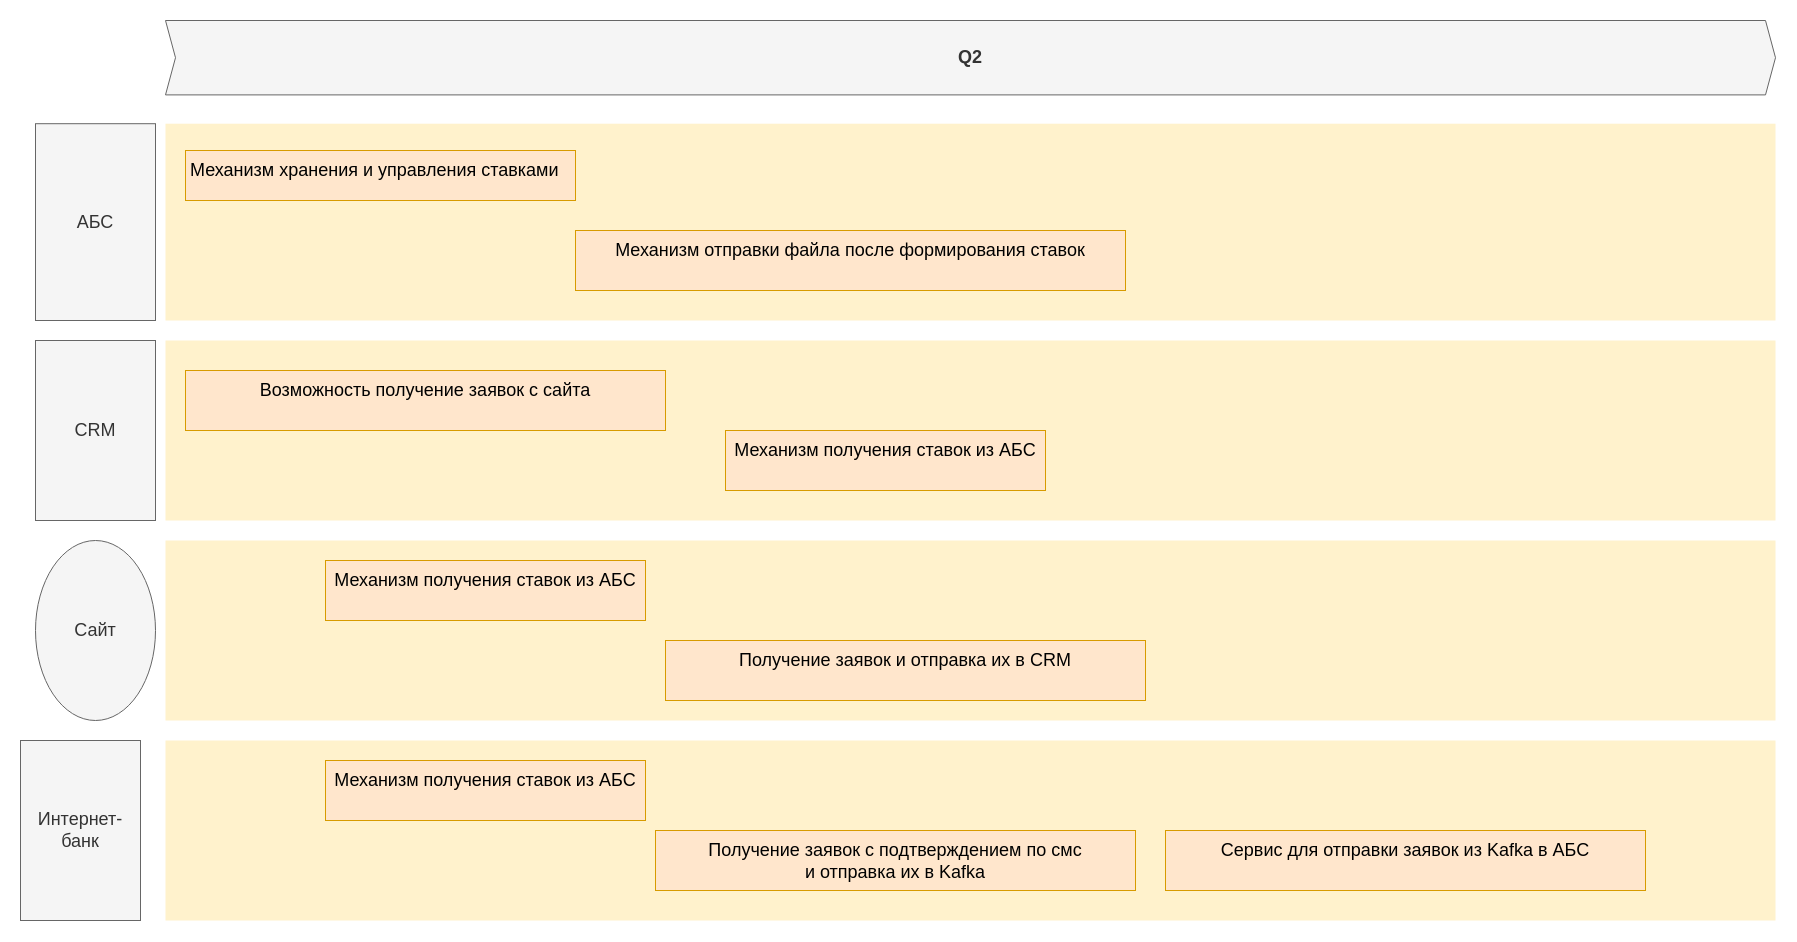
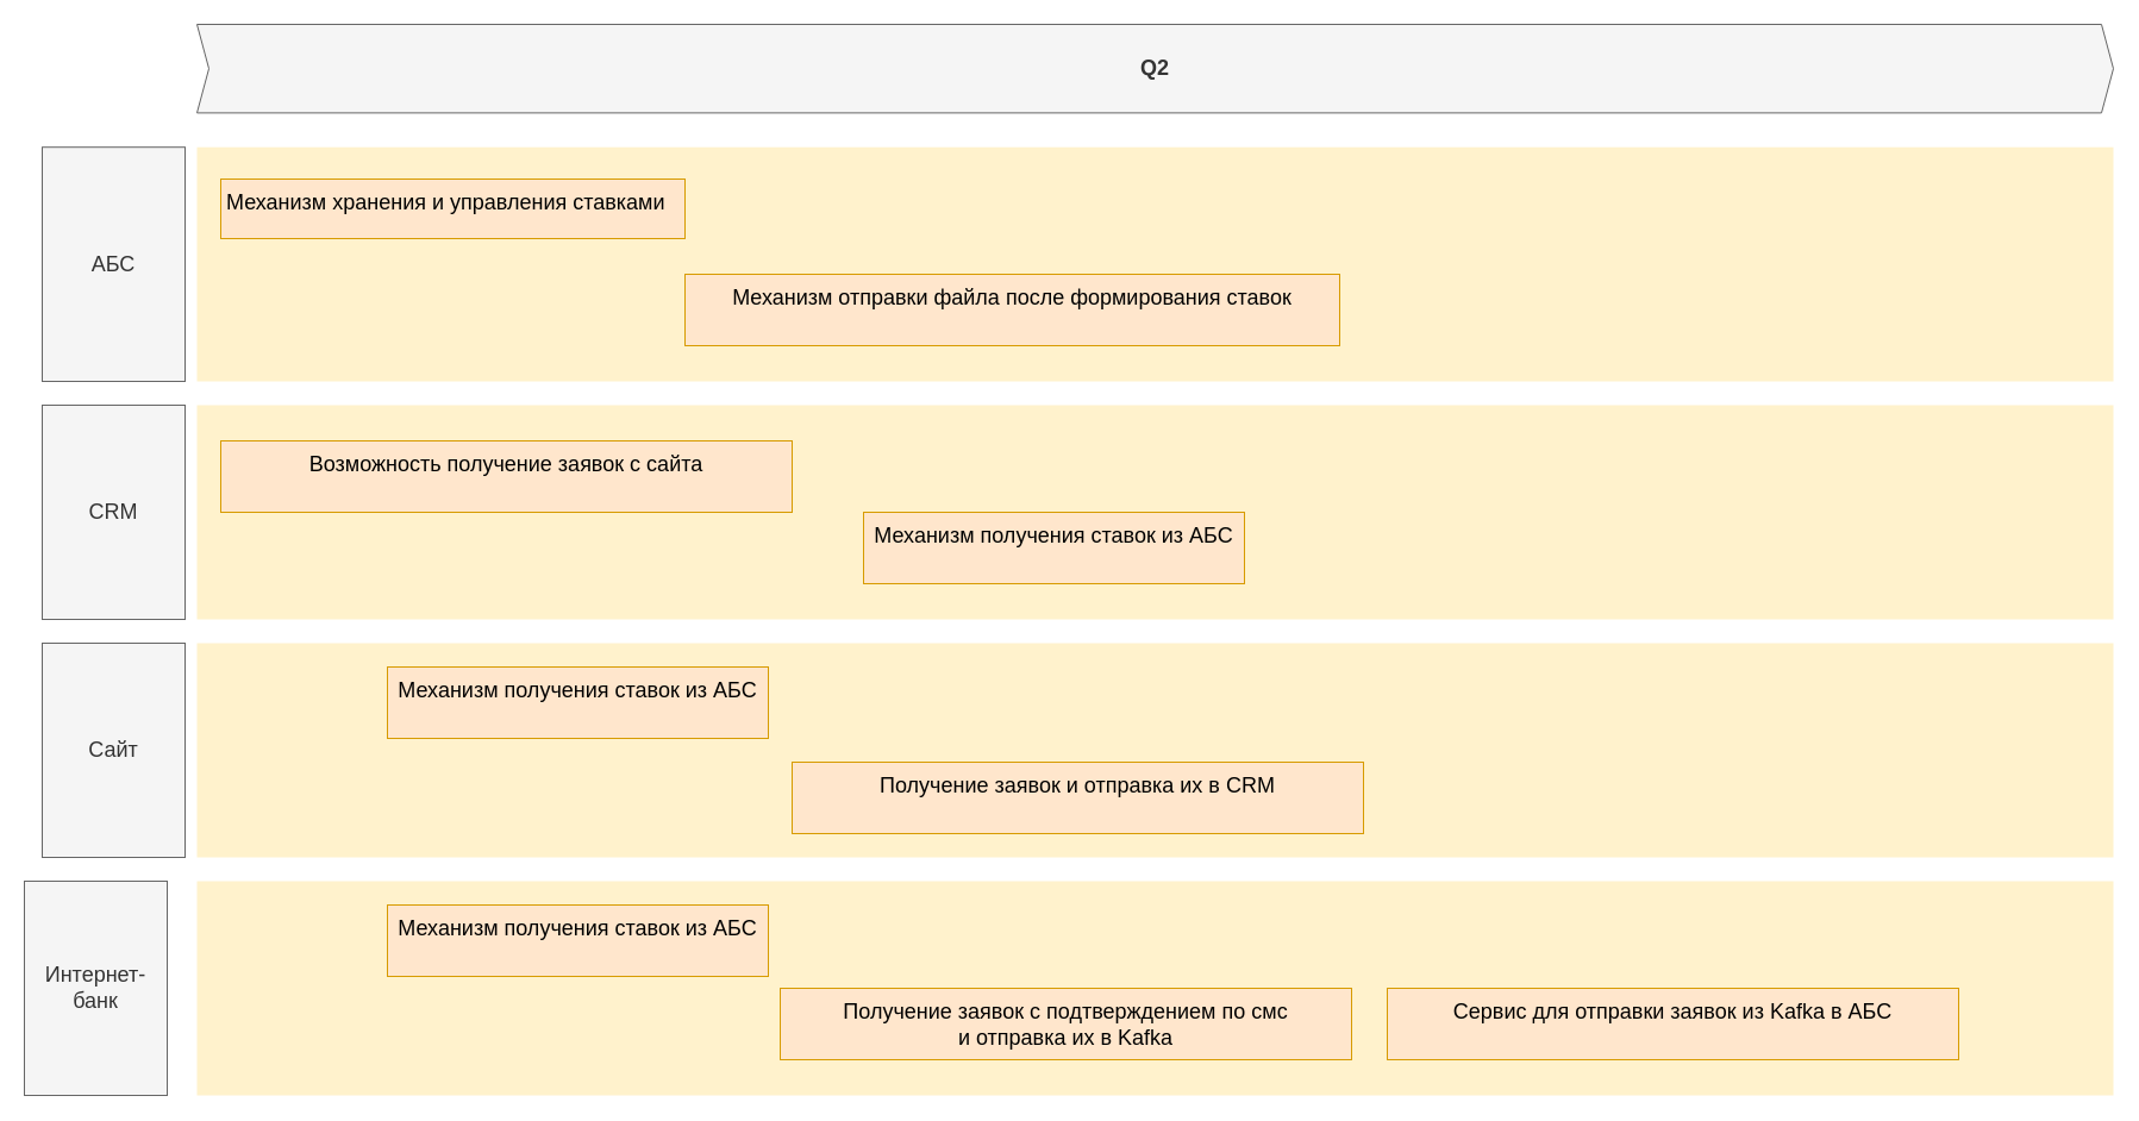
  <mxCell id="0" />
  <mxCell id="1" parent="0" />
  <mxCell id="2" value="" style="shape=rect;fillColor=#fff2cc;strokeColor=none;fontSize=24;html=1;whiteSpace=wrap;align=left;verticalAlign=top;spacing=5;rounded=0;" parent="1" vertex="1"><mxGeometry x="165" y="340" width="1610" height="180" as="geometry" /></mxCell>
  <mxCell id="3" value="" style="shape=rect;fillColor=#fff2cc;strokeColor=none;fontSize=24;html=1;whiteSpace=wrap;align=left;verticalAlign=top;spacing=5;rounded=0;" parent="1" vertex="1"><mxGeometry x="165" y="123.2" width="1610" height="196.8" as="geometry" /></mxCell>
  <mxCell id="4" value="Механизм хранения и управления ставками" style="shape=rect;fillColor=#ffe6cc;strokeColor=#d79b00;fontSize=18;html=1;whiteSpace=wrap;align=left;verticalAlign=top;spacing=5;rounded=0;" parent="1" vertex="1"><mxGeometry x="185" y="150" width="390" height="50" as="geometry" /></mxCell>
  <mxCell id="5" value="&lt;span style=&quot;text-align: left;&quot;&gt;Механизм отправки файла после формирования ставок&lt;/span&gt;" style="shape=rect;fillColor=#ffe6cc;strokeColor=#d79b00;fontSize=18;html=1;whiteSpace=wrap;align=center;verticalAlign=top;spacing=5;rounded=0;" parent="1" vertex="1"><mxGeometry x="575" y="230" width="550" height="60" as="geometry" /></mxCell>
  <mxCell id="6" value="АБС" style="rounded=0;whiteSpace=wrap;html=1;fillColor=#f5f5f5;fontColor=#333333;strokeColor=#666666;fontSize=18;" parent="1" vertex="1"><mxGeometry x="35" y="123.2" width="120" height="196.8" as="geometry" /></mxCell>
  <mxCell id="7" value="CRM" style="rounded=0;whiteSpace=wrap;html=1;fillColor=#f5f5f5;fontColor=#333333;strokeColor=#666666;fontSize=18;" parent="1" vertex="1"><mxGeometry x="35" y="340" width="120" height="180" as="geometry" /></mxCell>
  <mxCell id="8" value="Q2" style="shape=step;perimeter=stepPerimeter;whiteSpace=wrap;html=1;fixedSize=1;size=10;fillColor=#f5f5f5;strokeColor=#666666;fontSize=18;fontStyle=1;align=center;rounded=0;fontColor=#333333;" parent="1" vertex="1"><mxGeometry x="165" y="20" width="1610" height="74.4" as="geometry" /></mxCell>
  <mxCell id="9" value="Возможность получение заявок с сайта" style="shape=rect;fillColor=#ffe6cc;strokeColor=#d79b00;fontSize=18;html=1;whiteSpace=wrap;align=center;verticalAlign=top;spacing=5;rounded=0;" parent="1" vertex="1"><mxGeometry x="185" y="370" width="480" height="60" as="geometry" /></mxCell>
  <mxCell id="10" value="Механизм получения ставок из АБС" style="shape=rect;fillColor=#ffe6cc;strokeColor=#d79b00;fontSize=18;html=1;whiteSpace=wrap;align=center;verticalAlign=top;spacing=5;rounded=0;" parent="1" vertex="1"><mxGeometry x="725" y="430" width="320" height="60" as="geometry" /></mxCell>
  <mxCell id="11" value="" style="shape=rect;fillColor=#fff2cc;strokeColor=none;fontSize=24;html=1;whiteSpace=wrap;align=left;verticalAlign=top;spacing=5;rounded=0;" vertex="1" parent="1"><mxGeometry x="165" y="540" width="1610" height="180" as="geometry" /></mxCell>
- <mxCell id="12" value="Сайт" style="ellipse;whiteSpace=wrap;html=1;fillColor=#f5f5f5;fontColor=#333333;strokeColor=#666666;fontSize=18;" vertex="1" parent="1"><mxGeometry x="35" y="540" width="120" height="180" as="geometry" /></mxCell>
+ <mxCell id="12" value="Сайт" style="rounded=0;whiteSpace=wrap;html=1;fillColor=#f5f5f5;fontColor=#333333;strokeColor=#666666;fontSize=18;" vertex="1" parent="1"><mxGeometry x="35" y="540" width="120" height="180" as="geometry" /></mxCell>
  <mxCell id="13" value="Получение заявок и отправка их в CRM" style="shape=rect;fillColor=#ffe6cc;strokeColor=#d79b00;fontSize=18;html=1;whiteSpace=wrap;align=center;verticalAlign=top;spacing=5;rounded=0;" vertex="1" parent="1"><mxGeometry x="665" y="640" width="480" height="60" as="geometry" /></mxCell>
  <mxCell id="14" value="Механизм получения ставок из АБС" style="shape=rect;fillColor=#ffe6cc;strokeColor=#d79b00;fontSize=18;html=1;whiteSpace=wrap;align=center;verticalAlign=top;spacing=5;rounded=0;" vertex="1" parent="1"><mxGeometry x="325" y="560" width="320" height="60" as="geometry" /></mxCell>
  <mxCell id="15" value="" style="shape=rect;fillColor=#fff2cc;strokeColor=none;fontSize=24;html=1;whiteSpace=wrap;align=left;verticalAlign=top;spacing=5;rounded=0;" vertex="1" parent="1"><mxGeometry x="165" y="740" width="1610" height="180" as="geometry" /></mxCell>
  <mxCell id="16" value="Интернет-банк" style="rounded=0;whiteSpace=wrap;html=1;fillColor=#f5f5f5;fontColor=#333333;strokeColor=#666666;fontSize=18;" vertex="1" parent="1"><mxGeometry x="20" y="740" width="120" height="180" as="geometry" /></mxCell>
  <mxCell id="17" value="Получение заявок с подтверждением по смс&lt;div&gt;и отправка их в Kafka&lt;/div&gt;" style="shape=rect;fillColor=#ffe6cc;strokeColor=#d79b00;fontSize=18;html=1;whiteSpace=wrap;align=center;verticalAlign=top;spacing=5;rounded=0;" vertex="1" parent="1"><mxGeometry x="655" y="830" width="480" height="60" as="geometry" /></mxCell>
  <mxCell id="18" value="Механизм получения ставок из АБС" style="shape=rect;fillColor=#ffe6cc;strokeColor=#d79b00;fontSize=18;html=1;whiteSpace=wrap;align=center;verticalAlign=top;spacing=5;rounded=0;" vertex="1" parent="1"><mxGeometry x="325" y="760" width="320" height="60" as="geometry" /></mxCell>
  <mxCell id="19" value="Сервис для отправки заявок из Kafka в АБС" style="shape=rect;fillColor=#ffe6cc;strokeColor=#d79b00;fontSize=18;html=1;whiteSpace=wrap;align=center;verticalAlign=top;spacing=5;rounded=0;" vertex="1" parent="1"><mxGeometry x="1165" y="830" width="480" height="60" as="geometry" /></mxCell>
